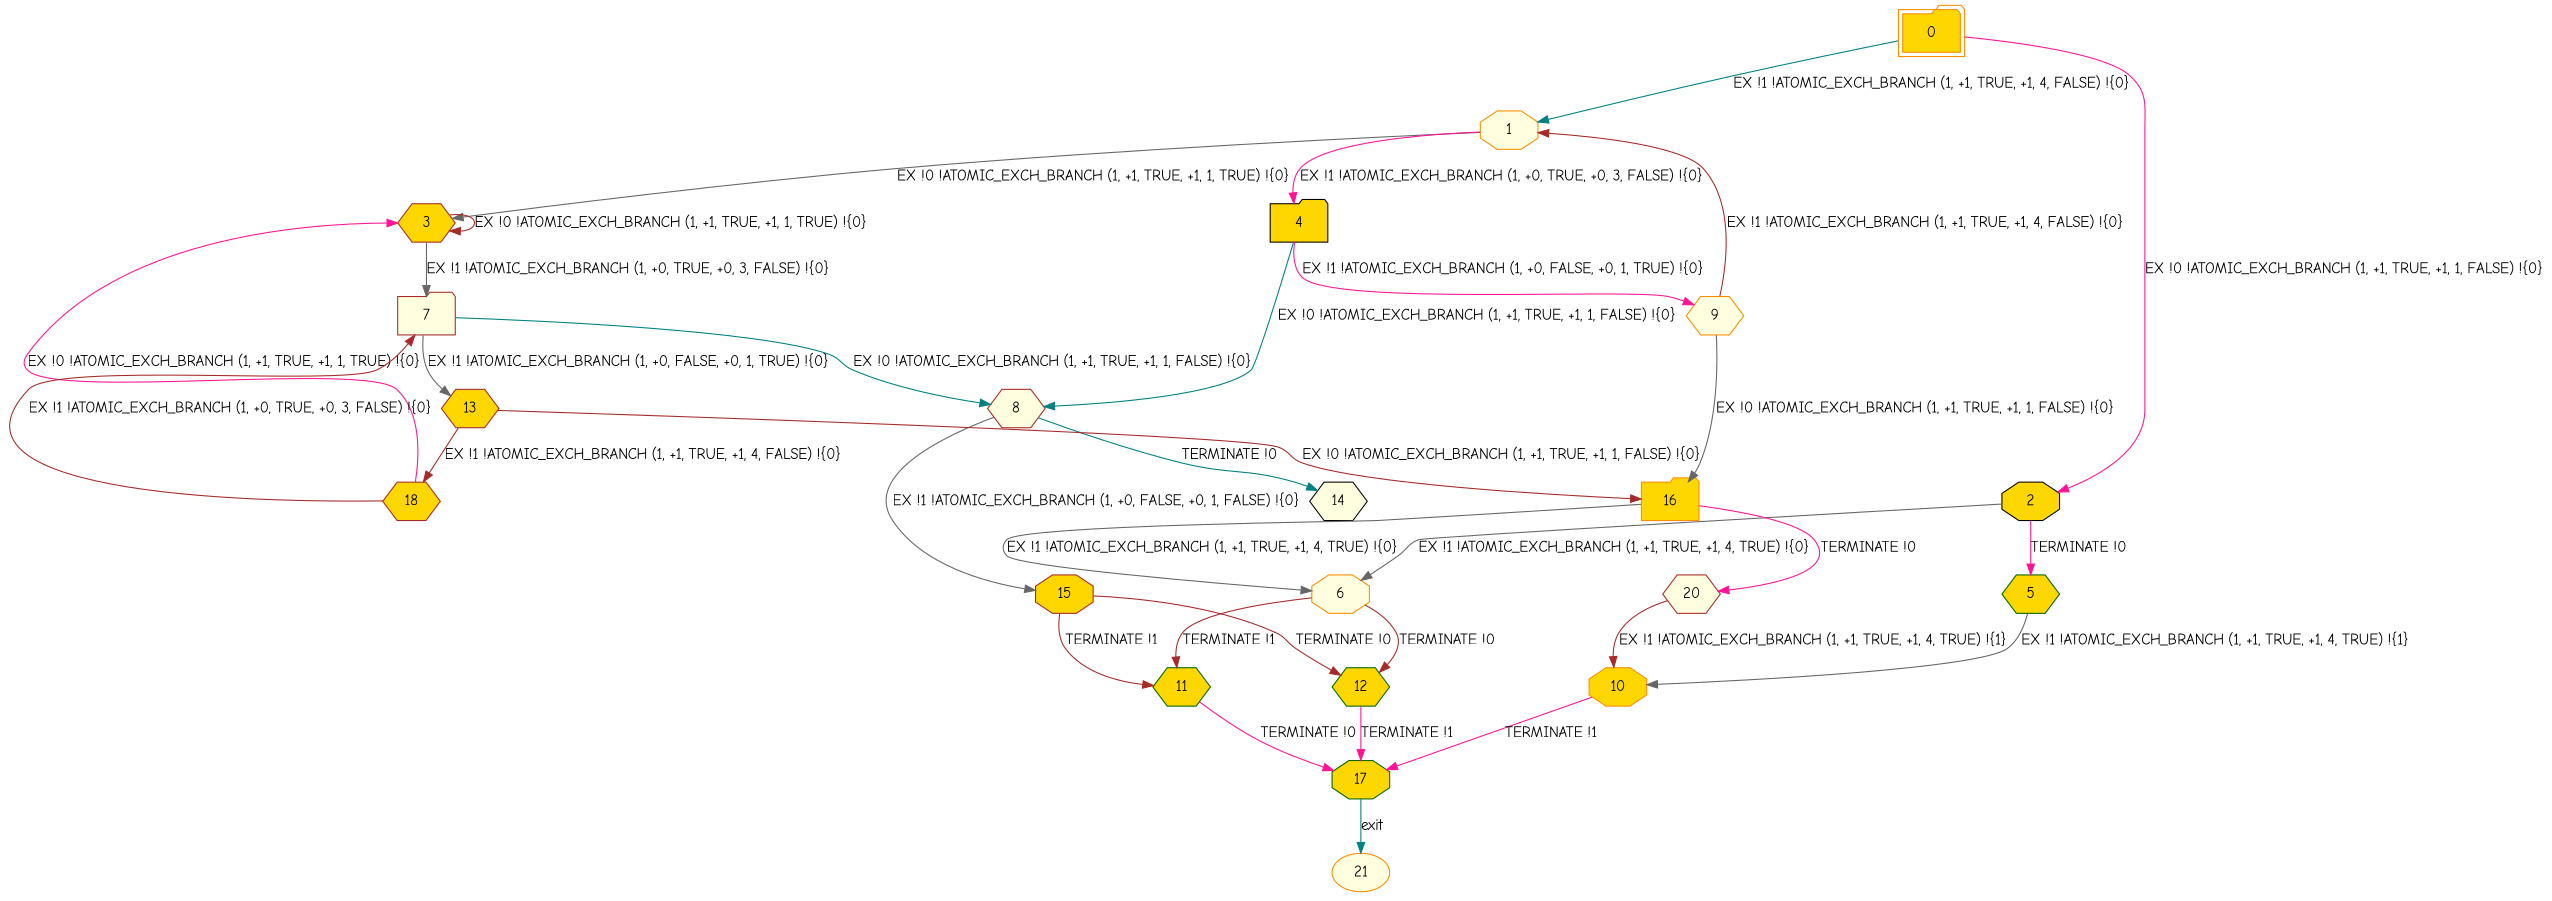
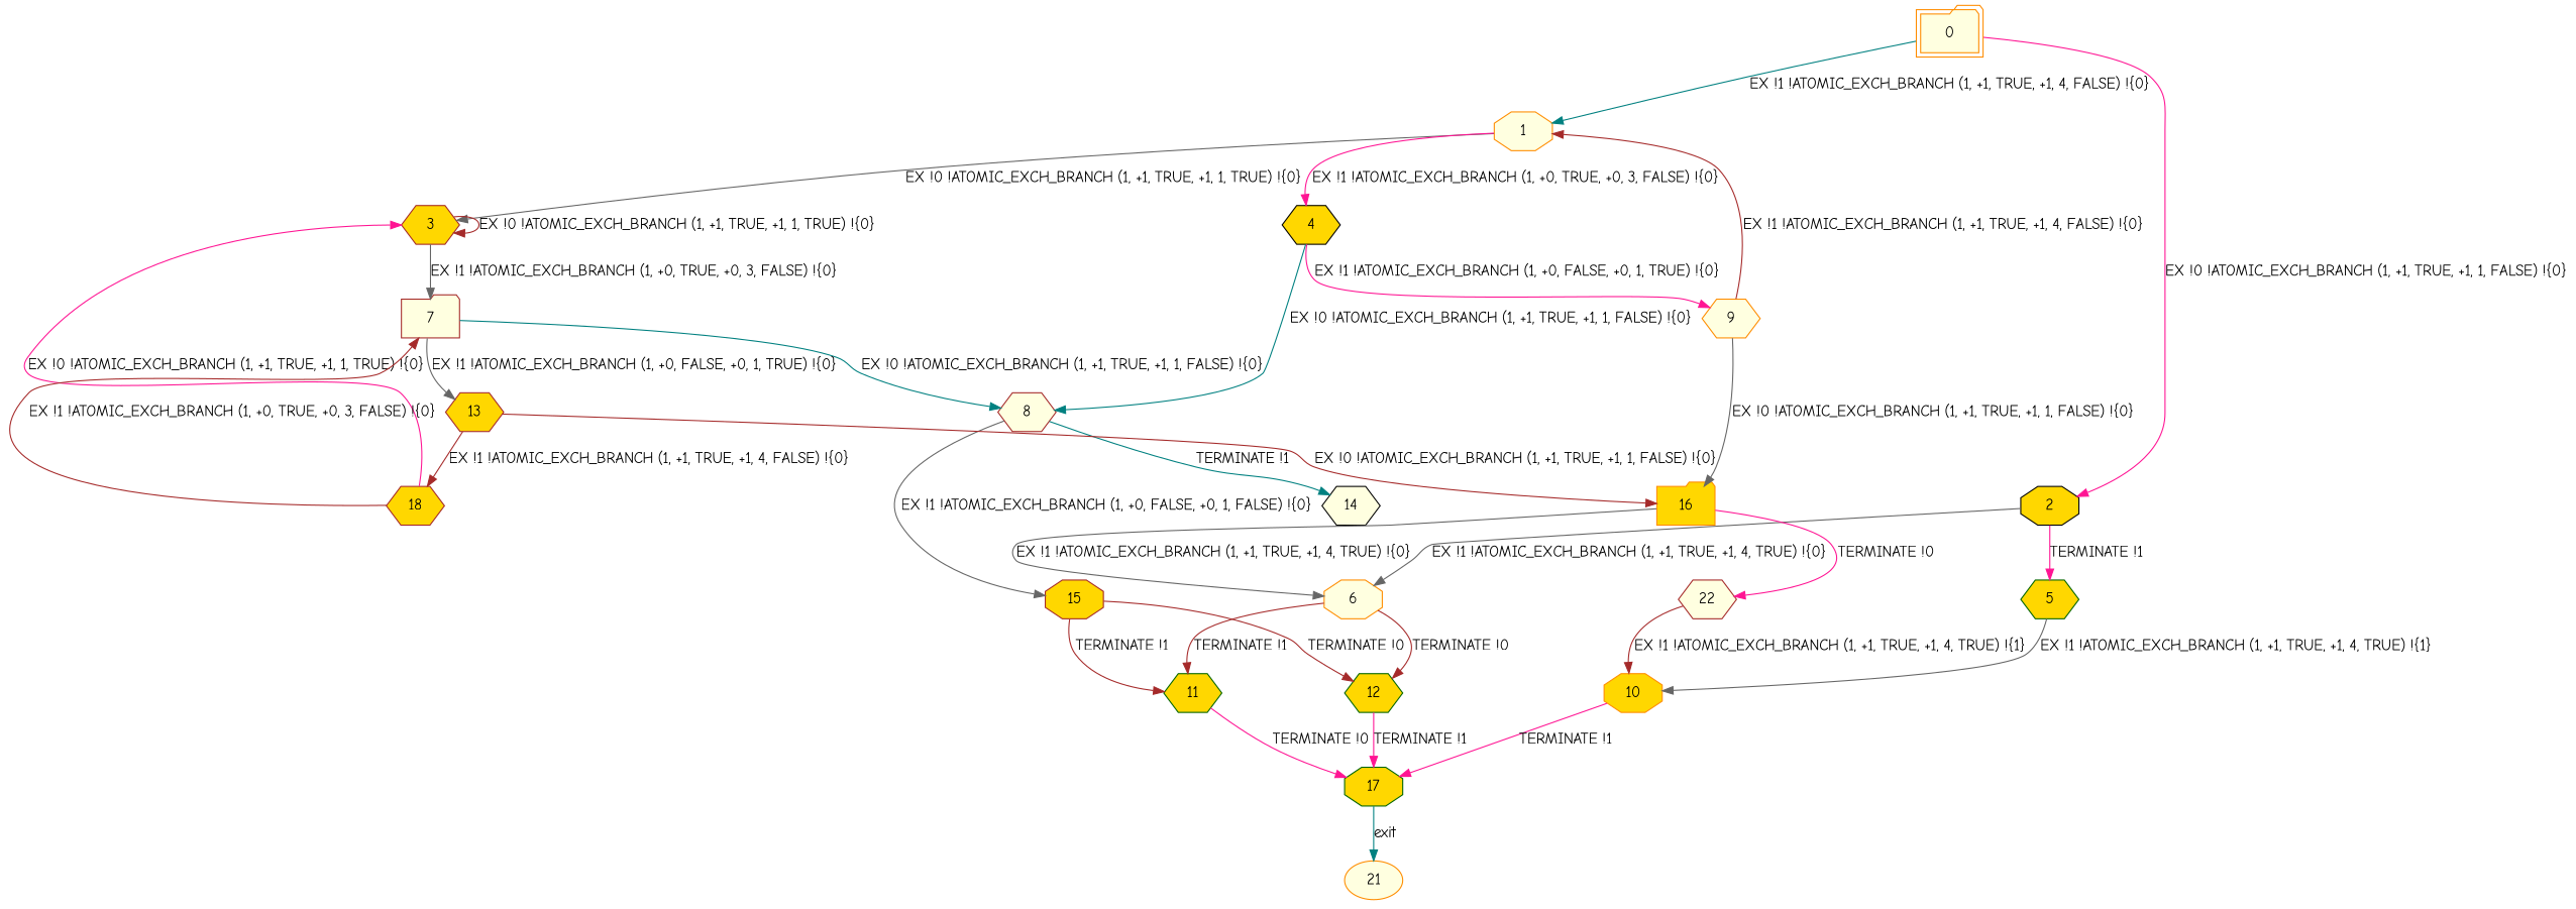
  digraph {
    fontname="Comic Neue"
    node [color=darkorange fillcolor=gold fontname="Comic Neue" shape=hexagon style=filled]
    edge [color=brown fontname="Comic Neue"]
-   0 [peripheries=2 shape=folder]
+   0 [fillcolor=lightyellow peripheries=2 shape=folder]
    1 [fillcolor=lightyellow shape=octagon]
    2 [color=black shape=octagon]
    3 [color=brown]
-   4 [color=black shape=folder]
+   4 [color=black]
    5 [color=darkgreen]
    6 [fillcolor=lightyellow shape=octagon]
    7 [color=brown fillcolor=lightyellow shape=folder]
    8 [color=brown fillcolor=lightyellow]
    9 [fillcolor=lightyellow]
    10 [shape=octagon]
    11 [color=darkgreen]
    12 [color=darkgreen]
    13 [color=brown]
    14 [color=black fillcolor=lightyellow]
    15 [color=brown shape=octagon]
    16 [shape=folder]
    17 [color=darkgreen shape=octagon]
    18 [color=brown]
-   20 [color=brown fillcolor=lightyellow]
+   20 [color=brown fillcolor=lightyellow label=22]
    21 [fillcolor=lightyellow shape=ellipse]
    0 -> 1 [color=teal label="EX !1 !ATOMIC_EXCH_BRANCH (1, +1, TRUE, +1, 4, FALSE) !{0}"]
    0 -> 2 [color=deeppink label="EX !0 !ATOMIC_EXCH_BRANCH (1, +1, TRUE, +1, 1, FALSE) !{0}"]
    1 -> 3 [color=gray40 label="EX !0 !ATOMIC_EXCH_BRANCH (1, +1, TRUE, +1, 1, TRUE) !{0}"]
    1 -> 4 [color=deeppink label="EX !1 !ATOMIC_EXCH_BRANCH (1, +0, TRUE, +0, 3, FALSE) !{0}"]
-   2 -> 5 [color=deeppink label="TERMINATE !0"]
+   2 -> 5 [color=deeppink label="TERMINATE !1"]
    2 -> 6 [color=gray40 label="EX !1 !ATOMIC_EXCH_BRANCH (1, +1, TRUE, +1, 4, TRUE) !{0}"]
    3 -> 3 [label="EX !0 !ATOMIC_EXCH_BRANCH (1, +1, TRUE, +1, 1, TRUE) !{0}"]
    3 -> 7 [color=gray40 label="EX !1 !ATOMIC_EXCH_BRANCH (1, +0, TRUE, +0, 3, FALSE) !{0}"]
    4 -> 8 [color=teal label="EX !0 !ATOMIC_EXCH_BRANCH (1, +1, TRUE, +1, 1, FALSE) !{0}"]
    4 -> 9 [color=deeppink label="EX !1 !ATOMIC_EXCH_BRANCH (1, +0, FALSE, +0, 1, TRUE) !{0}"]
    5 -> 10 [color=gray40 label="EX !1 !ATOMIC_EXCH_BRANCH (1, +1, TRUE, +1, 4, TRUE) !{1}"]
    6 -> 11 [label="TERMINATE !1"]
    6 -> 12 [label="TERMINATE !0"]
    7 -> 8 [color=teal label="EX !0 !ATOMIC_EXCH_BRANCH (1, +1, TRUE, +1, 1, FALSE) !{0}"]
    7 -> 13 [color=gray40 label="EX !1 !ATOMIC_EXCH_BRANCH (1, +0, FALSE, +0, 1, TRUE) !{0}"]
-   8 -> 14 [color=teal label="TERMINATE !0"]
+   8 -> 14 [color=teal label="TERMINATE !1"]
    8 -> 15 [color=gray40 label="EX !1 !ATOMIC_EXCH_BRANCH (1, +0, FALSE, +0, 1, FALSE) !{0}"]
    9 -> 1 [label="EX !1 !ATOMIC_EXCH_BRANCH (1, +1, TRUE, +1, 4, FALSE) !{0}"]
    9 -> 16 [color=gray40 label="EX !0 !ATOMIC_EXCH_BRANCH (1, +1, TRUE, +1, 1, FALSE) !{0}"]
    10 -> 17 [color=deeppink label="TERMINATE !1"]
    11 -> 17 [color=deeppink label="TERMINATE !0"]
    12 -> 17 [color=deeppink label="TERMINATE !1"]
    13 -> 16 [label="EX !0 !ATOMIC_EXCH_BRANCH (1, +1, TRUE, +1, 1, FALSE) !{0}"]
    13 -> 18 [label="EX !1 !ATOMIC_EXCH_BRANCH (1, +1, TRUE, +1, 4, FALSE) !{0}"]
    15 -> 11 [label="TERMINATE !1"]
    15 -> 12 [label="TERMINATE !0"]
    16 -> 6 [color=gray40 label="EX !1 !ATOMIC_EXCH_BRANCH (1, +1, TRUE, +1, 4, TRUE) !{0}"]
    16 -> 20 [color=deeppink label="TERMINATE !0"]
    17 -> 21 [color=teal label=exit]
    18 -> 3 [color=deeppink label="EX !0 !ATOMIC_EXCH_BRANCH (1, +1, TRUE, +1, 1, TRUE) !{0}"]
    18 -> 7 [label="EX !1 !ATOMIC_EXCH_BRANCH (1, +0, TRUE, +0, 3, FALSE) !{0}"]
    20 -> 10 [label="EX !1 !ATOMIC_EXCH_BRANCH (1, +1, TRUE, +1, 4, TRUE) !{1}"]
  }
